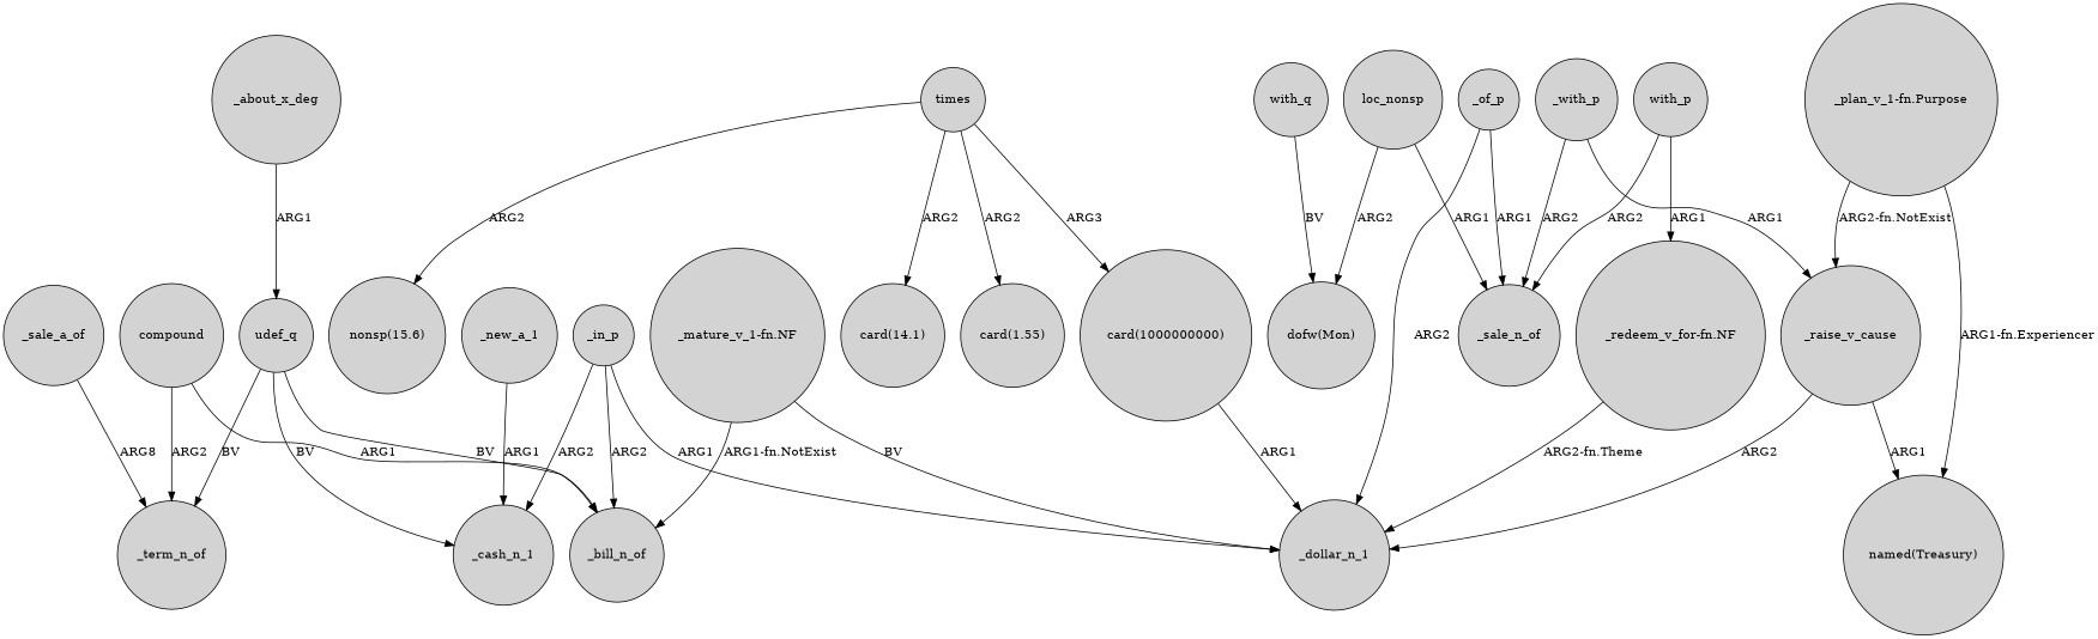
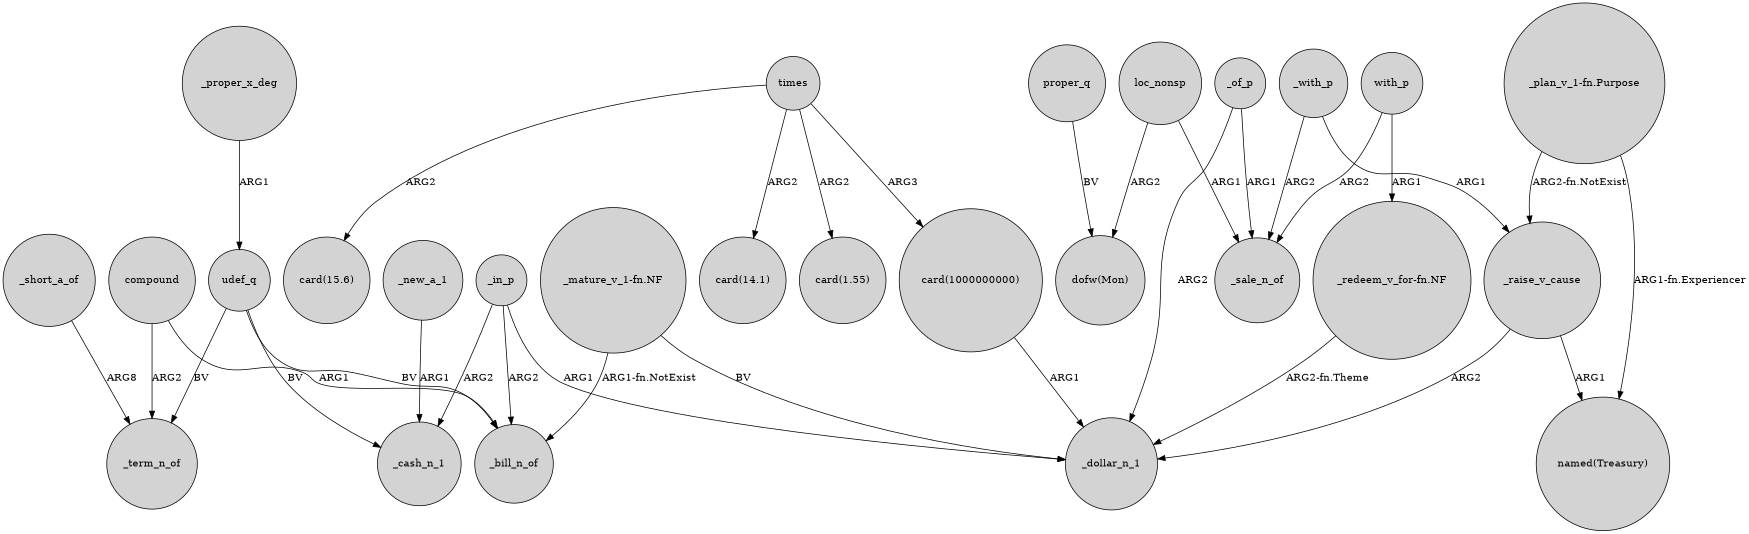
  digraph {
    node [shape=circle style=filled]
    loc_nonsp
    _sale_n_of
    "dofw(Mon)"
    compound
    _bill_n_of
    _term_n_of
    "_mature_v_1-fn.NF"
    _dollar_n_1
    udef_q
    _cash_n_1
    _new_a_1
    times
-   "card(15.6)" [label="nonsp(15.6)"]
+   "card(15.6)"
    "card(14.1)"
    "card(1000000000)"
    "card(1.55)"
-   _short_a_of [label=_sale_a_of]
-   _about_x_deg
+   _short_a_of
+   _about_x_deg [label=_proper_x_deg]
    "_plan_v_1-fn.Purpose"
    _raise_v_cause
    "named(Treasury)"
    _of_p
    _in_p
    with_p
    "_redeem_v_for-fn.NF"
-   proper_q [label=with_q]
+   proper_q
    _with_p
    loc_nonsp -> _sale_n_of [label=ARG1]
    loc_nonsp -> "dofw(Mon)" [label=ARG2]
    compound -> _bill_n_of [label=ARG1]
    compound -> _term_n_of [label=ARG2]
    "_mature_v_1-fn.NF" -> _bill_n_of [label="ARG1-fn.NotExist"]
    "_mature_v_1-fn.NF" -> _dollar_n_1 [label=BV]
    udef_q -> _bill_n_of [label=BV]
    udef_q -> _term_n_of [label=BV]
    udef_q -> _cash_n_1 [label=BV]
    _new_a_1 -> _cash_n_1 [label=ARG1]
    times -> "card(15.6)" [label=ARG2]
    times -> "card(14.1)" [label=ARG2]
    times -> "card(1000000000)" [label=ARG3]
    times -> "card(1.55)" [label=ARG2]
    "card(1000000000)" -> _dollar_n_1 [label=ARG1]
    _short_a_of -> _term_n_of [label=ARG8]
    _about_x_deg -> udef_q [label=ARG1]
    "_plan_v_1-fn.Purpose" -> _raise_v_cause [label="ARG2-fn.NotExist"]
    "_plan_v_1-fn.Purpose" -> "named(Treasury)" [label="ARG1-fn.Experiencer"]
    _raise_v_cause -> _dollar_n_1 [label=ARG2]
    _raise_v_cause -> "named(Treasury)" [label=ARG1]
    _of_p -> _sale_n_of [label=ARG1]
    _of_p -> _dollar_n_1 [label=ARG2]
    _in_p -> _bill_n_of [label=ARG2]
    _in_p -> _dollar_n_1 [label=ARG1]
    _in_p -> _cash_n_1 [label=ARG2]
    with_p -> _sale_n_of [label=ARG2]
    with_p -> "_redeem_v_for-fn.NF" [label=ARG1]
    "_redeem_v_for-fn.NF" -> _dollar_n_1 [label="ARG2-fn.Theme"]
    proper_q -> "dofw(Mon)" [label=BV]
    _with_p -> _sale_n_of [label=ARG2]
    _with_p -> _raise_v_cause [label=ARG1]
  }
